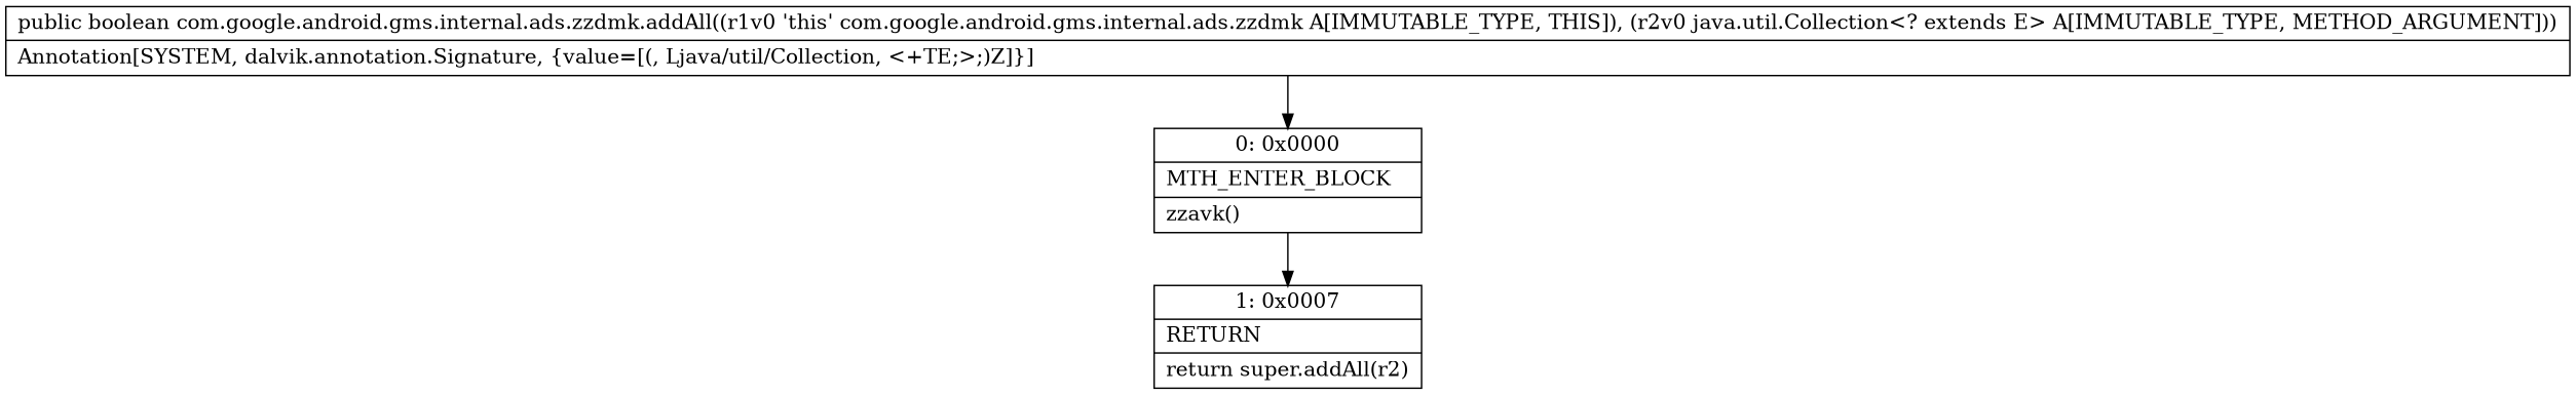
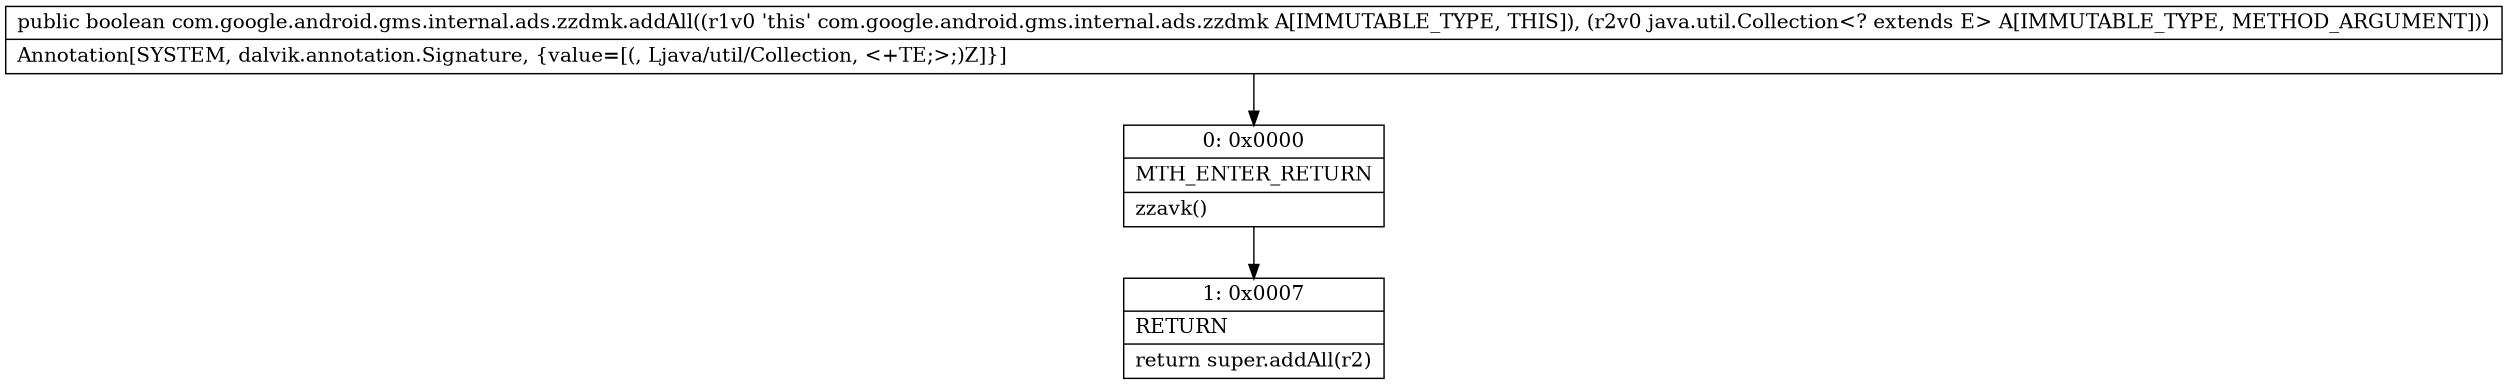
  digraph {
    node [shape=record]
-   n1 [label="{0\:\ 0x0000|MTH_ENTER_BLOCK\l|zzavk()\l}"]
+   n1 [label="{0\:\ 0x0000|MTH_ENTER_RETURN\l|zzavk()\l}"]
    n2 [label="{1\:\ 0x0007|RETURN\l|return super.addAll(r2)\l}"]
    n3 [label="{public boolean com.google.android.gms.internal.ads.zzdmk.addAll((r1v0 'this' com.google.android.gms.internal.ads.zzdmk A[IMMUTABLE_TYPE, THIS]), (r2v0 java.util.Collection\<? extends E\> A[IMMUTABLE_TYPE, METHOD_ARGUMENT]))  | Annotation[SYSTEM, dalvik.annotation.Signature, \{value=[(, Ljava\/util\/Collection, \<+TE;\>;)Z]\}]\l}"]
    n1 -> n2
    n3 -> n1
  }
